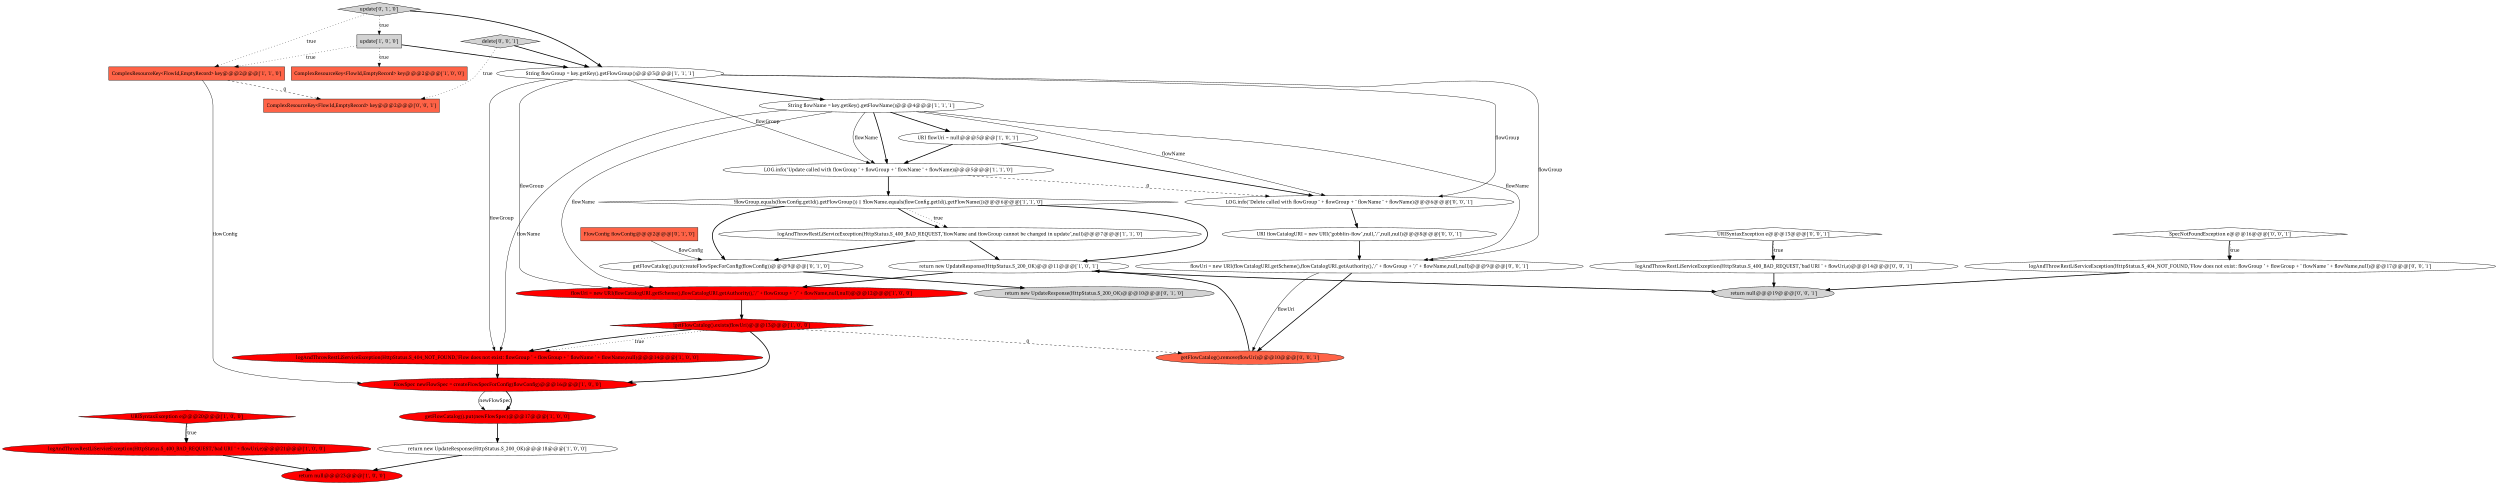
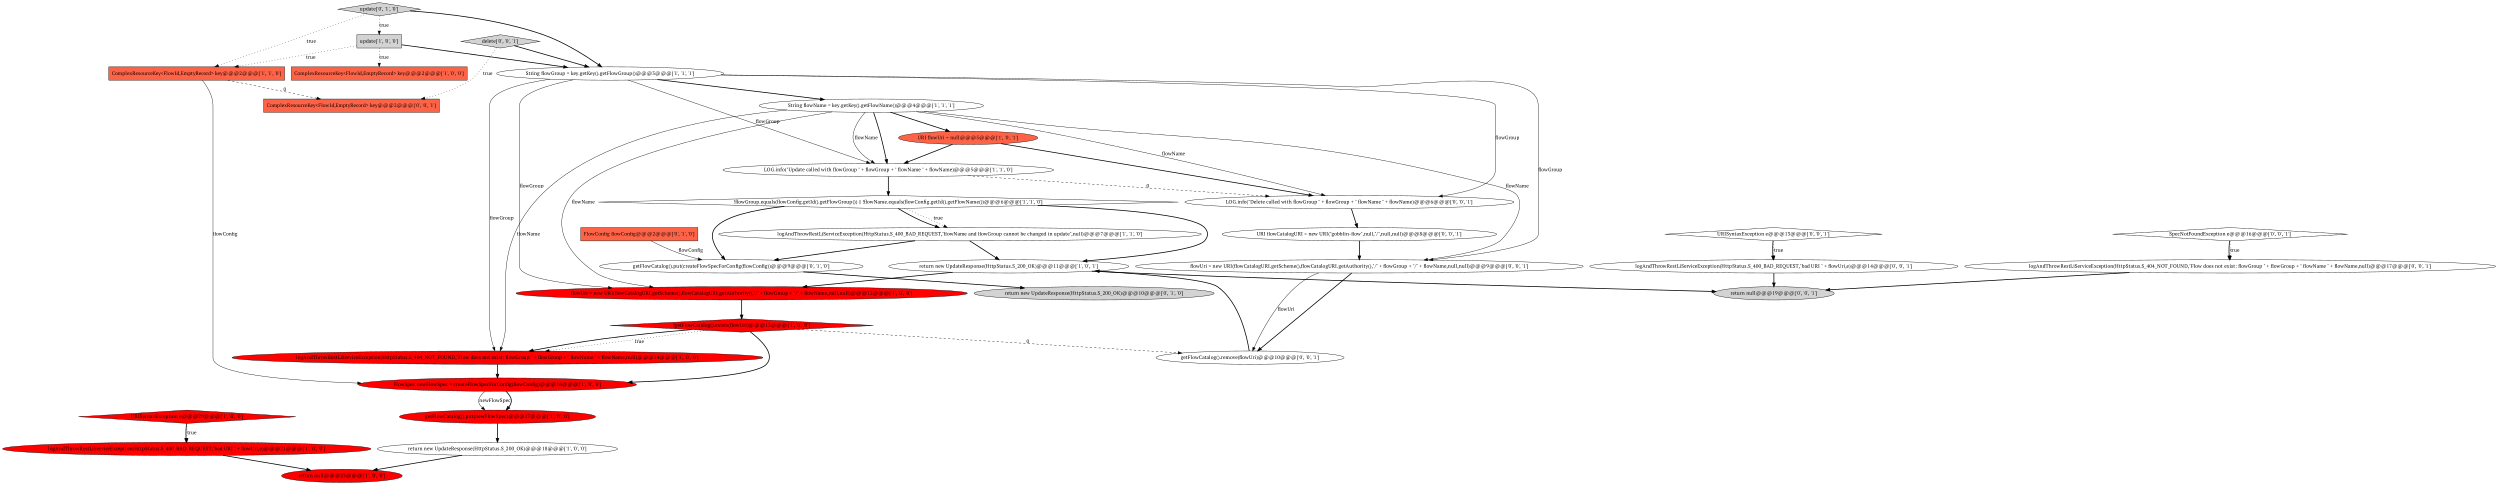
  digraph {
    fontname="PT Serif"
    node [fillcolor=white fontname="PT Serif" shape=ellipse style=filled]
    edge [fontname="PT Serif" style=bold]
    n1 [label="return new UpdateResponse(HttpStatus.S_200_OK)@@@11@@@['1', '0', '1']"]
    n2 [fillcolor=red label="flowUri = new URI(flowCatalogURI.getScheme(),flowCatalogURI.getAuthority(),\"/\" + flowGroup + \"/\" + flowName,null,null)@@@12@@@['1', '0', '0']"]
    n3 [fillcolor=lightgray label="return null@@@19@@@['0', '0', '1']"]
    n4 [fillcolor=red label="!getFlowCatalog().exists(flowUri)@@@13@@@['1', '0', '0']" shape=diamond]
    n5 [fillcolor=red label="URISyntaxException e@@@20@@@['1', '0', '0']" shape=diamond]
    n6 [fillcolor=red label="logAndThrowRestLiServiceException(HttpStatus.S_400_BAD_REQUEST,\"bad URI \" + flowUri,e)@@@21@@@['1', '0', '0']"]
    n7 [fillcolor=red label="return null@@@23@@@['1', '0', '0']"]
    n8 [fillcolor=lightgray label="update['0', '1', '0']" shape=diamond]
    n9 [fillcolor=tomato label="ComplexResourceKey<FlowId,EmptyRecord> key@@@2@@@['1', '1', '0']" shape=box]
    n10 [label="String flowGroup = key.getKey().getFlowGroup()@@@3@@@['1', '1', '1']"]
    n11 [fillcolor=lightgray label="update['1', '0', '0']" shape=box]
    n12 [fillcolor=red label="FlowSpec newFlowSpec = createFlowSpecForConfig(flowConfig)@@@16@@@['1', '0', '0']"]
    n13 [fillcolor=tomato label="ComplexResourceKey<FlowId,EmptyRecord> key@@@2@@@['0', '0', '1']" shape=box]
    n14 [label="LOG.info(\"Delete called with flowGroup \" + flowGroup + \" flowName \" + flowName)@@@6@@@['0', '0', '1']"]
    n15 [label="String flowName = key.getKey().getFlowName()@@@4@@@['1', '1', '1']"]
    n16 [label="flowUri = new URI(flowCatalogURI.getScheme(),flowCatalogURI.getAuthority(),\"/\" + flowGroup + \"/\" + flowName,null,null)@@@9@@@['0', '0', '1']"]
    n17 [fillcolor=red label="logAndThrowRestLiServiceException(HttpStatus.S_404_NOT_FOUND,\"Flow does not exist: flowGroup \" + flowGroup + \" flowName \" + flowName,null)@@@14@@@['1', '0', '0']"]
    n18 [label="LOG.info(\"Update called with flowGroup \" + flowGroup + \" flowName \" + flowName)@@@5@@@['1', '1', '0']"]
    n19 [fillcolor=tomato label="FlowConfig flowConfig@@@2@@@['0', '1', '0']" shape=box]
    n20 [label="getFlowCatalog().put(createFlowSpecForConfig(flowConfig))@@@9@@@['0', '1', '0']"]
    n21 [fillcolor=red label="getFlowCatalog().put(newFlowSpec)@@@17@@@['1', '0', '0']"]
    n22 [label="URI flowCatalogURI = new URI(\"gobblin-flow\",null,\"/\",null,null)@@@8@@@['0', '0', '1']"]
-   n23 [label="URI flowUri = null@@@5@@@['1', '0', '1']"]
-   n24 [fillcolor=tomato label="getFlowCatalog().remove(flowUri)@@@10@@@['0', '0', '1']"]
+   n23 [fillcolor=tomato label="URI flowUri = null@@@5@@@['1', '0', '1']"]
+   n24 [label="getFlowCatalog().remove(flowUri)@@@10@@@['0', '0', '1']"]
    n25 [label="!flowGroup.equals(flowConfig.getId().getFlowGroup()) || !flowName.equals(flowConfig.getId().getFlowName())@@@6@@@['1', '1', '0']" shape=diamond]
    n26 [label="logAndThrowRestLiServiceException(HttpStatus.S_400_BAD_REQUEST,\"flowName and flowGroup cannot be changed in update\",null)@@@7@@@['1', '1', '0']"]
    n27 [fillcolor=lightgray label="return new UpdateResponse(HttpStatus.S_200_OK)@@@10@@@['0', '1', '0']"]
    n28 [label="logAndThrowRestLiServiceException(HttpStatus.S_400_BAD_REQUEST,\"bad URI \" + flowUri,e)@@@14@@@['0', '0', '1']"]
    n29 [label="return new UpdateResponse(HttpStatus.S_200_OK)@@@18@@@['1', '0', '0']"]
    n30 [fillcolor=tomato label="ComplexResourceKey<FlowId,EmptyRecord> key@@@2@@@['1', '0', '0']" shape=box]
    n31 [fillcolor=lightgray label="delete['0', '0', '1']" shape=diamond]
    n32 [label="URISyntaxException e@@@13@@@['0', '0', '1']" shape=diamond]
    n33 [label="logAndThrowRestLiServiceException(HttpStatus.S_404_NOT_FOUND,\"Flow does not exist: flowGroup \" + flowGroup + \" flowName \" + flowName,null)@@@17@@@['0', '0', '1']"]
    n34 [label="SpecNotFoundException e@@@16@@@['0', '0', '1']" shape=diamond]
    n1 -> n2
    n1 -> n3
    n2 -> n4
    n4 -> n12
    n4 -> n17 [label=true style=dotted]
    n4 -> n17
    n4 -> n24 [label=0 style=dashed]
    n5 -> n6
    n5 -> n6 [label=true style=dotted]
    n6 -> n7
    n8 -> n9 [label=true style=dotted]
    n8 -> n10
    n8 -> n11 [label=true style=dotted]
    n9 -> n12 [label=flowConfig style=solid]
    n9 -> n13 [label=0 style=dashed]
    n10 -> n2 [label=flowGroup style=solid]
    n10 -> n14 [label=flowGroup style=solid]
    n10 -> n15
    n10 -> n16 [label=flowGroup style=solid]
    n10 -> n17 [label=flowGroup style=solid]
    n10 -> n18 [label=flowGroup style=solid]
    n11 -> n9 [label=true style=dotted]
    n11 -> n10
    n11 -> n30 [label=true style=dotted]
    n12 -> n21 [label=newFlowSpec style=solid]
    n12 -> n21
    n14 -> n22
    n15 -> n2 [label=flowName style=solid]
    n15 -> n14 [label=flowName style=solid]
    n15 -> n16 [label=flowName style=solid]
    n15 -> n17 [label=flowName style=solid]
    n15 -> n18
    n15 -> n18 [label=flowName style=solid]
    n15 -> n23
    n16 -> n24 [label=flowUri style=solid]
    n16 -> n24
    n17 -> n12
    n18 -> n14 [label=0 style=dashed]
    n18 -> n25
    n19 -> n20 [label=flowConfig style=solid]
    n20 -> n27
    n21 -> n29
    n22 -> n16
    n23 -> n14
    n23 -> n18
    n24 -> n1
    n25 -> n1
    n25 -> n20
    n25 -> n26
    n25 -> n26 [label=true style=dotted]
    n26 -> n1
    n26 -> n20
    n28 -> n3
    n29 -> n7
    n31 -> n10
    n31 -> n13 [label=true style=dotted]
    n32 -> n28
    n32 -> n28 [label=true style=dotted]
    n33 -> n3
    n34 -> n33
    n34 -> n33 [label=true style=dotted]
  }
